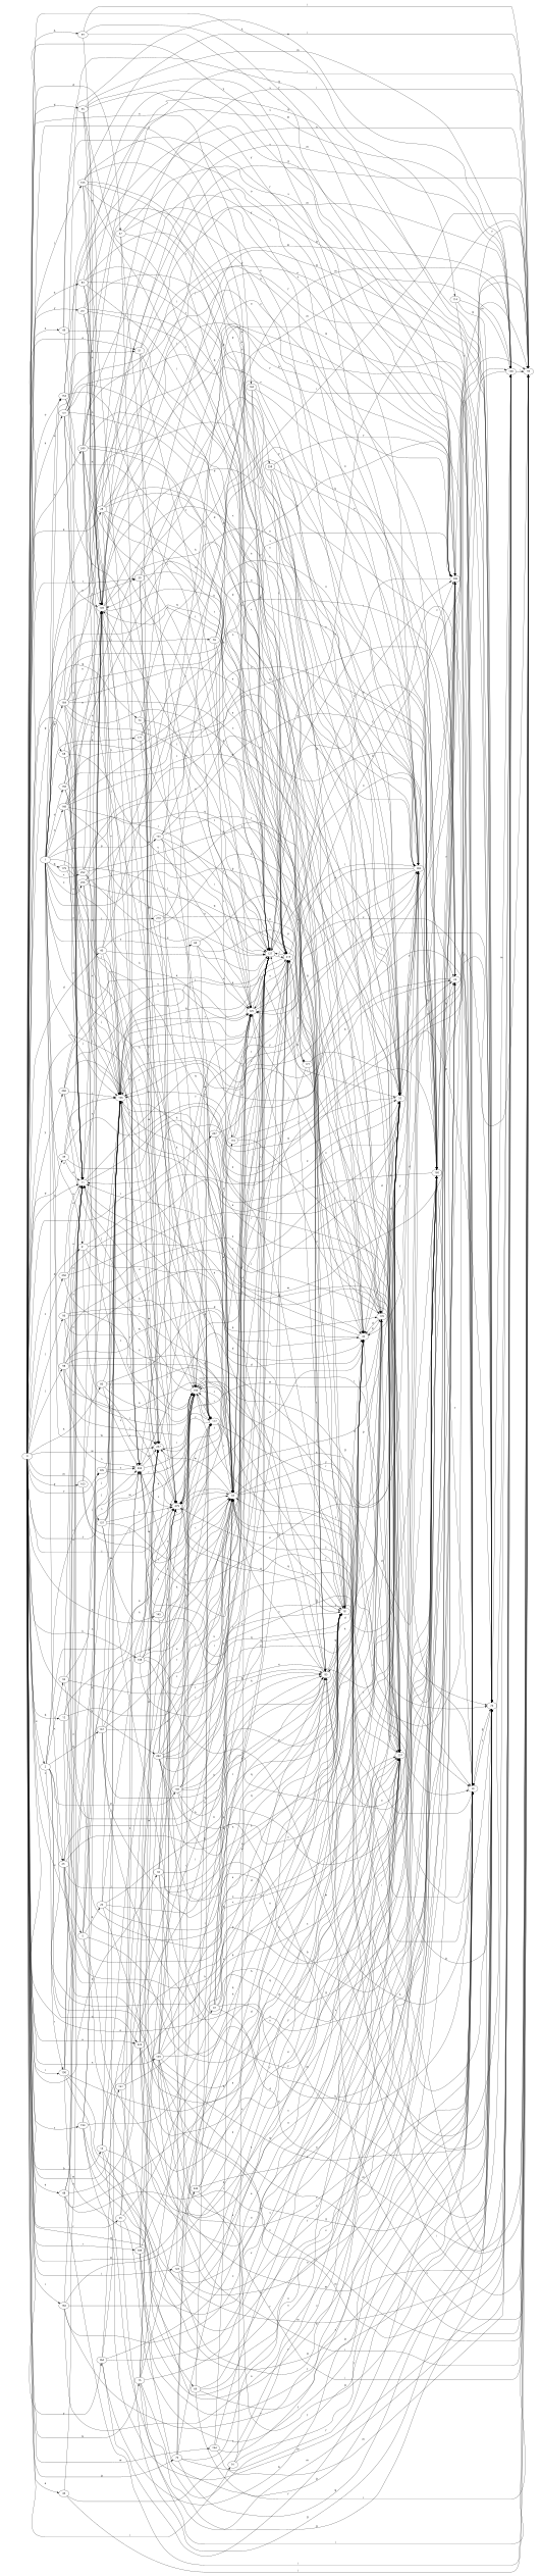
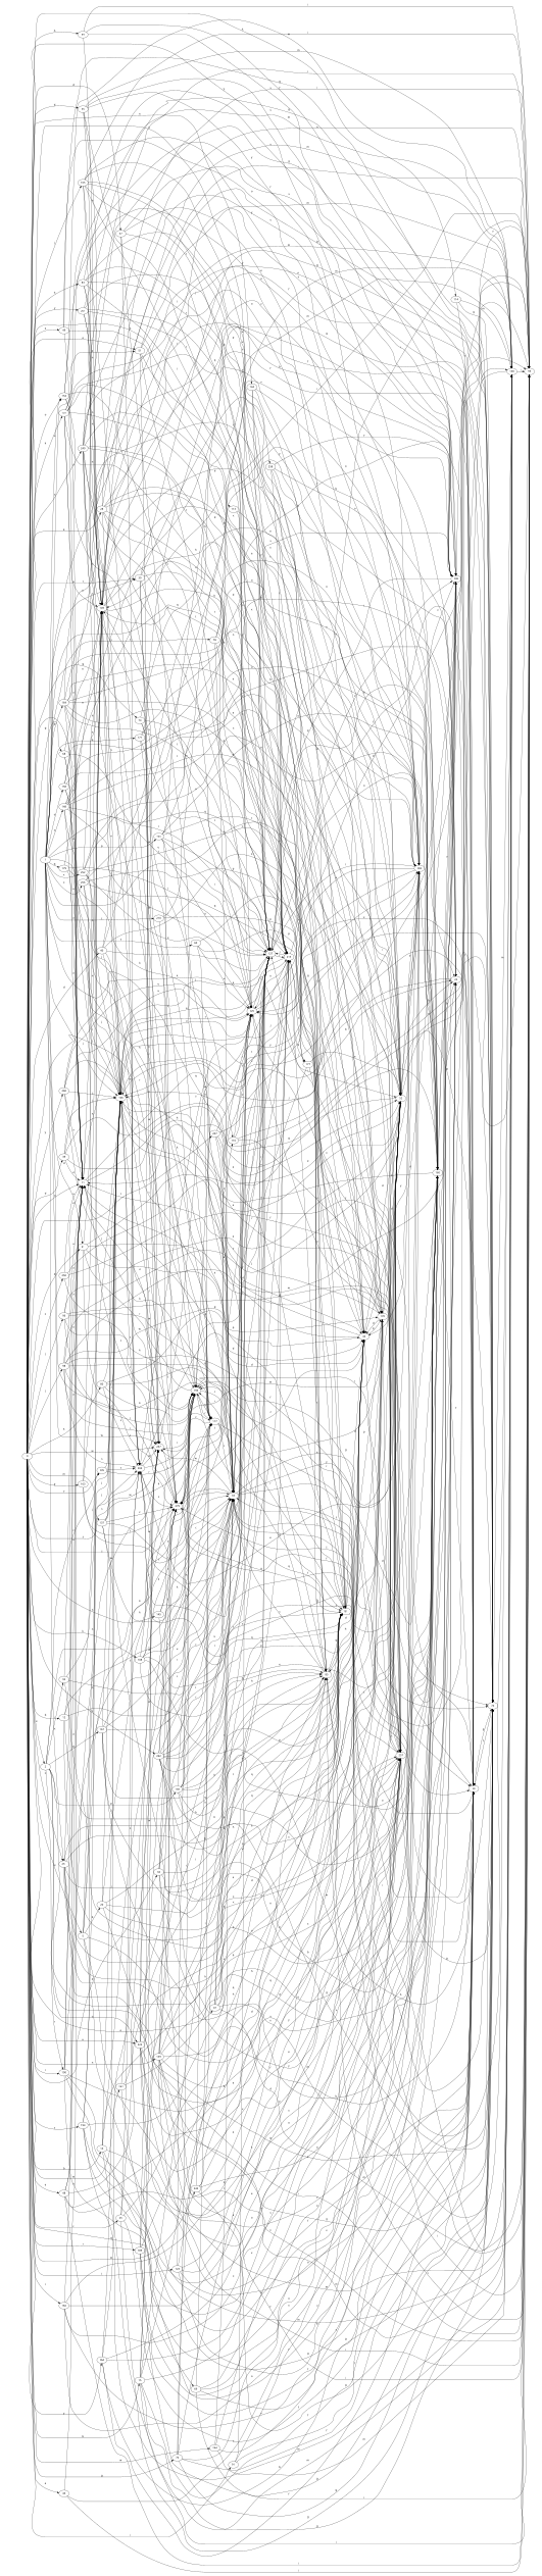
  strict digraph {
    fontname="Noto Sans"
    rankdir=LR
    node [fontname="Noto Sans"]
    edge [fontname="Noto Sans"]
    0
    2
    5
    11
    12
    14
    15
    25
    28
    30
    34
    35
    37
    39
    40
    41
    44
    47
    48
    49
    51
    68
    69
    70
    73
    80
    83
    84
    85
    91
    96
    98
    105
    106
    107
    108
+   113
    114
    123
    137
    139
    144
    145
    154
    163
    182
    189
    190
    194
    204
    207
    223
    235
    242
    243
    244
    247
    249
    250
    251
    258
    260
    261
    262
    264
    269
    279
    116
    74
    92
    167
    168
    257
    20
    138
    149
    236
    95
    160
    52
    127
    181
    33
    64
    170
    22
    42
    117
    215
    225
    193
    1
    55
    60
    148
    158
    164
    165
    171
    177
    179
    210
    252
    256
    0 -> 2 [label=a]
    0 -> 5 [label=a]
    0 -> 11 [label=a]
    0 -> 12 [label=b]
    0 -> 14 [label=b]
    0 -> 15 [label=b]
    0 -> 25 [label=c]
    0 -> 28 [label=k]
    0 -> 30 [label=c]
    0 -> 34 [label=d]
    0 -> 35 [label=d]
    0 -> 37 [label=d]
    0 -> 39 [label=d]
    0 -> 40 [label=d]
    0 -> 41 [label=d]
    0 -> 44 [label=e]
    0 -> 47 [label=e]
    0 -> 48 [label=e]
    0 -> 49 [label=e]
    0 -> 51 [label=e]
    0 -> 68 [label=g]
    0 -> 69 [label=g]
    0 -> 70 [label=g]
    0 -> 73 [label=g]
    0 -> 80 [label=h]
    0 -> 83 [label=h]
    0 -> 84 [label=h]
    0 -> 85 [label=h]
    0 -> 91 [label=i]
    0 -> 96 [label=j]
    0 -> 98 [label=j]
    0 -> 105 [label=j]
    0 -> 106 [label=j]
    0 -> 107 [label=k]
    0 -> 108 [label=k]
+   0 -> 113 [label=k]
    0 -> 114 [label=k]
    0 -> 123 [label=l]
    0 -> 137 [label=m]
    0 -> 139 [label=n]
    0 -> 144 [label=n]
    0 -> 145 [label=n]
    0 -> 154 [label=o]
    0 -> 163 [label=p]
    0 -> 182 [label=r]
    0 -> 189 [label=r]
    0 -> 190 [label=r]
    0 -> 194 [label=s]
    0 -> 204 [label=s]
    0 -> 207 [label=t]
    0 -> 223 [label=u]
    0 -> 235 [label=v]
    0 -> 242 [label=w]
    0 -> 243 [label=w]
    0 -> 244 [label=w]
    0 -> 247 [label=w]
    0 -> 249 [label=x]
    0 -> 250 [label=x]
    0 -> 251 [label=x]
    0 -> 258 [label=y]
    0 -> 260 [label=y]
    0 -> 261 [label=y]
    0 -> 262 [label=y]
    0 -> 264 [label=y]
    0 -> 269 [label=y]
    0 -> 279 [label=z]
    2 -> 190 [label=r]
    2 -> 223 [label=u]
    2 -> 235 [label=v]
    2 -> 116 [label=k]
    2 -> 74 [label=g]
    2 -> 92 [label=i]
    2 -> 167 [label=p]
    2 -> 168 [label=p]
    2 -> 257 [label=x]
    5 -> 106 [label=j]
    5 -> 279 [label=z]
    5 -> 257 [label=x]
    5 -> 20 [label=b]
    5 -> 138 [label=m]
    5 -> 149 [label=n]
    5 -> 236 [label=v]
    11 -> 149 [label=n]
    11 -> 95 [label=i]
    11 -> 160 [label=o]
    12 -> 11 [label=a]
    12 -> 52 [label=e]
    12 -> 127 [label=l]
    12 -> 181 [label=q]
    12 -> 33 [label=c]
    14 -> 106 [label=j]
    14 -> 257 [label=x]
    14 -> 138 [label=m]
    14 -> 181 [label=q]
    14 -> 33 [label=c]
    14 -> 64 [label=f]
    15 -> 85 [label=h]
    15 -> 247 [label=w]
    15 -> 74 [label=g]
    15 -> 257 [label=x]
    15 -> 95 [label=i]
    15 -> 127 [label=l]
    15 -> 33 [label=c]
    15 -> 64 [label=f]
    25 -> 204 [label=s]
    25 -> 74 [label=g]
    25 -> 127 [label=l]
    25 -> 181 [label=q]
    25 -> 64 [label=f]
    28 -> 85 [label=h]
    28 -> 106 [label=j]
    28 -> 138 [label=m]
    28 -> 95 [label=i]
    28 -> 52 [label=e]
    28 -> 127 [label=l]
    28 -> 170 [label=p]
    28 -> 22 [label=b]
    28 -> 42 [label=d]
    30 -> 247 [label=w]
    30 -> 269 [label=y]
    30 -> 74 [label=g]
    30 -> 117 [label=k]
    30 -> 215 [label=t]
    30 -> 225 [label=u]
    34 -> 85 [label=h]
    34 -> 269 [label=y]
    34 -> 279 [label=z]
    34 -> 95 [label=i]
    34 -> 181 [label=q]
    34 -> 117 [label=k]
    34 -> 193 [label=r]
    35 -> 204 [label=s]
    35 -> 269 [label=y]
    35 -> 138 [label=m]
    35 -> 149 [label=n]
    35 -> 236 [label=v]
    35 -> 127 [label=l]
    37 -> 204 [label=s]
    37 -> 236 [label=v]
    37 -> 52 [label=e]
    37 -> 127 [label=l]
    37 -> 33 [label=c]
    39 -> 11 [label=a]
    39 -> 106 [label=j]
    39 -> 95 [label=i]
    39 -> 52 [label=e]
    39 -> 225 [label=u]
    40 -> 106 [label=j]
    40 -> 247 [label=w]
    40 -> 138 [label=m]
    40 -> 95 [label=i]
    40 -> 52 [label=e]
    40 -> 127 [label=l]
    41 -> 279 [label=z]
    41 -> 74 [label=g]
    41 -> 257 [label=x]
    41 -> 149 [label=n]
    41 -> 170 [label=p]
    41 -> 193 [label=r]
    44 -> 11 [label=a]
    44 -> 257 [label=x]
    44 -> 95 [label=i]
    47 -> 257 [label=x]
    47 -> 138 [label=m]
    47 -> 236 [label=v]
    47 -> 127 [label=l]
    47 -> 181 [label=q]
    47 -> 33 [label=c]
    47 -> 22 [label=b]
    48 -> 11 [label=a]
    48 -> 247 [label=w]
    48 -> 95 [label=i]
    48 -> 52 [label=e]
    48 -> 127 [label=l]
    48 -> 170 [label=p]
    49 -> 11 [label=a]
    49 -> 74 [label=g]
    49 -> 160 [label=o]
    49 -> 42 [label=d]
    51 -> 247 [label=w]
    51 -> 74 [label=g]
    51 -> 257 [label=x]
    51 -> 236 [label=v]
    51 -> 225 [label=u]
    68 -> 11 [label=a]
    68 -> 106 [label=j]
    68 -> 149 [label=n]
    68 -> 225 [label=u]
    69 -> 74 [label=g]
    69 -> 236 [label=v]
    69 -> 95 [label=i]
    69 -> 160 [label=o]
    69 -> 117 [label=k]
    70 -> 74 [label=g]
    70 -> 257 [label=x]
    70 -> 64 [label=f]
    70 -> 42 [label=d]
    70 -> 215 [label=t]
    70 -> 193 [label=r]
    73 -> 247 [label=w]
    73 -> 52 [label=e]
    73 -> 127 [label=l]
    73 -> 117 [label=k]
    80 -> 106 [label=j]
    80 -> 204 [label=s]
    80 -> 33 [label=c]
    80 -> 42 [label=d]
    80 -> 193 [label=r]
    83 -> 204 [label=s]
    83 -> 149 [label=n]
    83 -> 236 [label=v]
    83 -> 52 [label=e]
    83 -> 127 [label=l]
    83 -> 42 [label=d]
    83 -> 215 [label=t]
    84 -> 149 [label=n]
    84 -> 236 [label=v]
    84 -> 95 [label=i]
    84 -> 64 [label=f]
    85 -> 11 [label=a]
    85 -> 95 [label=i]
    85 -> 160 [label=o]
    85 -> 181 [label=q]
    85 -> 33 [label=c]
    85 -> 42 [label=d]
    91 -> 257 [label=x]
    91 -> 64 [label=f]
    91 -> 225 [label=u]
    96 -> 11 [label=a]
    96 -> 74 [label=g]
    96 -> 52 [label=e]
    96 -> 181 [label=q]
    96 -> 117 [label=k]
    96 -> 193 [label=r]
    98 -> 11 [label=a]
    98 -> 204 [label=s]
    98 -> 269 [label=y]
    98 -> 138 [label=m]
    98 -> 33 [label=c]
    98 -> 64 [label=f]
    98 -> 42 [label=d]
    98 -> 117 [label=k]
    98 -> 193 [label=r]
    105 -> 269 [label=y]
    105 -> 257 [label=x]
    105 -> 149 [label=n]
    105 -> 95 [label=i]
    105 -> 52 [label=e]
    105 -> 127 [label=l]
    105 -> 170 [label=p]
    105 -> 215 [label=t]
    105 -> 193 [label=r]
    106 -> 204 [label=s]
    106 -> 247 [label=w]
    106 -> 269 [label=y]
    106 -> 74 [label=g]
    106 -> 257 [label=x]
    106 -> 149 [label=n]
    106 -> 42 [label=d]
    106 -> 215 [label=t]
    106 -> 225 [label=u]
    107 -> 11 [label=a]
    107 -> 85 [label=h]
    107 -> 269 [label=y]
    107 -> 257 [label=x]
    107 -> 138 [label=m]
    107 -> 149 [label=n]
    107 -> 160 [label=o]
    107 -> 64 [label=f]
    107 -> 42 [label=d]
    108 -> 247 [label=w]
    108 -> 74 [label=g]
    108 -> 138 [label=m]
    108 -> 127 [label=l]
    108 -> 33 [label=f]
    108 -> 170 [label=p]
    108 -> 193 [label=r]
+   113 -> 170 [label=p]
+   113 -> 225 [label=u]
    114 -> 74 [label=g]
    114 -> 138 [label=m]
    114 -> 64 [label=f]
    123 -> 85 [label=h]
    123 -> 257 [label=x]
    123 -> 160 [label=o]
    123 -> 52 [label=e]
    123 -> 22 [label=b]
    123 -> 193 [label=r]
    137 -> 106 [label=j]
    137 -> 247 [label=w]
    137 -> 279 [label=z]
    137 -> 160 [label=o]
    137 -> 127 [label=l]
    137 -> 33 [label=c]
    137 -> 117 [label=k]
    139 -> 269 [label=y]
    139 -> 279 [label=z]
    139 -> 74 [label=g]
    139 -> 138 [label=m]
    139 -> 95 [label=i]
    139 -> 52 [label=e]
    139 -> 181 [label=q]
    139 -> 33 [label=c]
    139 -> 64 [label=f]
    139 -> 42 [label=d]
    139 -> 193 [label=r]
    144 -> 257 [label=x]
    144 -> 160 [label=o]
    144 -> 127 [label=l]
    144 -> 215 [label=t]
    145 -> 279 [label=z]
    145 -> 160 [label=o]
    145 -> 33 [label=c]
    154 -> 11 [label=a]
    154 -> 269 [label=y]
    154 -> 138 [label=m]
    154 -> 127 [label=l]
    154 -> 33 [label=c]
    163 -> 106 [label=j]
    163 -> 279 [label=z]
    163 -> 149 [label=n]
    163 -> 33 [label=c]
    182 -> 11 [label=a]
    182 -> 257 [label=x]
    182 -> 236 [label=v]
    182 -> 160 [label=o]
    182 -> 52 [label=e]
    182 -> 170 [label=p]
    189 -> 85 [label=h]
    189 -> 247 [label=w]
    189 -> 74 [label=g]
    189 -> 160 [label=o]
    189 -> 64 [label=f]
    189 -> 42 [label=d]
    190 -> 11 [label=a]
    190 -> 106 [label=j]
    190 -> 160 [label=o]
    190 -> 52 [label=e]
    190 -> 64 [label=f]
    190 -> 22 [label=b]
    190 -> 117 [label=k]
    194 -> 106 [label=j]
    194 -> 138 [label=m]
    194 -> 149 [label=n]
    194 -> 236 [label=v]
    194 -> 160 [label=o]
    194 -> 170 [label=p]
    204 -> 247 [label=w]
    204 -> 279 [label=z]
    204 -> 52 [label=e]
    204 -> 64 [label=f]
    204 -> 42 [label=d]
    204 -> 193 [label=r]
    207 -> 269 [label=y]
    207 -> 52 [label=e]
    207 -> 33 [label=c]
    207 -> 64 [label=f]
    207 -> 215 [label=t]
    223 -> 247 [label=w]
    223 -> 269 [label=y]
    223 -> 257 [label=x]
    223 -> 138 [label=m]
    223 -> 160 [label=o]
    223 -> 33 [label=c]
    223 -> 64 [label=f]
    223 -> 42 [label=d]
    223 -> 117 [label=k]
    235 -> 106 [label=j]
    235 -> 204 [label=s]
    235 -> 193 [label=r]
    242 -> 204 [label=s]
    242 -> 74 [label=g]
    242 -> 181 [label=q]
    242 -> 33 [label=c]
    243 -> 74 [label=g]
    243 -> 160 [label=o]
    243 -> 181 [label=q]
    243 -> 42 [label=d]
    243 -> 117 [label=k]
    244 -> 257 [label=x]
    244 -> 138 [label=m]
    244 -> 236 [label=v]
    244 -> 33 [label=c]
    247 -> 279 [label=z]
    247 -> 193 [label=r]
    249 -> 85 [label=h]
    249 -> 74 [label=g]
    249 -> 149 [label=n]
    249 -> 236 [label=v]
    249 -> 95 [label=i]
    249 -> 160 [label=o]
    249 -> 33 [label=c]
    249 -> 42 [label=d]
    249 -> 117 [label=k]
    249 -> 215 [label=t]
    249 -> 225 [label=u]
    249 -> 193 [label=r]
    250 -> 11 [label=a]
    250 -> 52 [label=e]
    250 -> 64 [label=f]
    250 -> 193 [label=r]
    251 -> 11 [label=a]
    251 -> 85 [label=h]
    251 -> 257 [label=x]
    251 -> 95 [label=i]
    251 -> 160 [label=o]
    251 -> 181 [label=q]
    251 -> 64 [label=f]
    251 -> 170 [label=p]
    258 -> 236 [label=v]
    258 -> 160 [label=o]
    258 -> 52 [label=e]
    258 -> 42 [label=d]
    258 -> 215 [label=t]
    260 -> 11 [label=a]
    260 -> 106 [label=j]
    260 -> 52 [label=e]
    260 -> 33 [label=c]
    260 -> 117 [label=k]
    260 -> 225 [label=u]
    261 -> 106 [label=j]
    261 -> 74 [label=g]
    261 -> 149 [label=n]
    261 -> 52 [label=e]
    261 -> 181 [label=q]
    261 -> 215 [label=t]
    262 -> 85 [label=h]
    262 -> 279 [label=z]
    262 -> 74 [label=g]
    262 -> 160 [label=o]
    262 -> 52 [label=e]
    262 -> 127 [label=l]
    262 -> 181 [label=q]
    262 -> 33 [label=c]
    262 -> 22 [label=b]
    262 -> 117 [label=k]
    262 -> 215 [label=t]
    264 -> 106 [label=j]
    264 -> 257 [label=x]
    264 -> 52 [label=e]
    264 -> 64 [label=f]
    264 -> 22 [label=b]
    264 -> 117 [label=k]
    269 -> 106 [label=j]
    269 -> 149 [label=n]
    269 -> 236 [label=v]
    269 -> 160 [label=o]
    269 -> 127 [label=l]
    269 -> 42 [label=d]
    269 -> 225 [label=u]
    279 -> 106 [label=j]
    279 -> 181 [label=q]
    279 -> 33 [label=c]
    279 -> 64 [label=f]
    279 -> 193 [label=r]
    116 -> 257 [label=x]
    116 -> 95 [label=i]
    116 -> 22 [label=b]
    116 -> 225 [label=u]
    74 -> 138 [label=m]
    74 -> 149 [label=n]
    74 -> 33 [label=c]
    74 -> 64 [label=f]
    92 -> 11 [label=a]
    92 -> 204 [label=s]
    92 -> 257 [label=x]
    92 -> 127 [label=l]
    167 -> 85 [label=h]
    167 -> 106 [label=j]
    167 -> 138 [label=m]
    167 -> 52 [label=e]
    167 -> 33 [label=c]
    167 -> 215 [label=t]
    167 -> 225 [label=u]
    168 -> 85 [label=h]
    168 -> 269 [label=y]
    168 -> 257 [label=x]
    168 -> 127 [label=l]
    168 -> 181 [label=q]
    168 -> 170 [label=p]
    168 -> 215 [label=t]
    168 -> 225 [label=u]
    168 -> 193 [label=r]
    257 -> 74 [label=g]
    257 -> 127 [label=l]
    257 -> 33 [label=c]
    257 -> 42 [label=d]
    20 -> 85 [label=h]
    20 -> 106 [label=j]
    20 -> 95 [label=i]
    20 -> 181 [label=q]
    20 -> 170 [label=p]
    20 -> 193 [label=r]
    138 -> 95 [label=i]
    138 -> 193 [label=r]
    149 -> 106 [label=j]
    149 -> 269 [label=y]
    149 -> 257 [label=x]
    149 -> 138 [label=m]
    149 -> 236 [label=v]
    149 -> 181 [label=q]
    149 -> 64 [label=f]
    149 -> 215 [label=t]
    236 -> 127 [label=l]
    236 -> 64 [label=f]
    236 -> 42 [label=d]
    236 -> 193 [label=r]
    95 -> 204 [label=s]
    95 -> 149 [label=n]
    95 -> 236 [label=v]
    160 -> 11 [label=a]
    160 -> 236 [label=v]
    160 -> 64 [label=f]
    160 -> 22 [label=b]
    52 -> 106 [label=j]
    52 -> 269 [label=y]
    52 -> 74 [label=g]
    52 -> 95 [label=i]
    52 -> 33 [label=c]
    52 -> 22 [label=b]
    52 -> 42 [label=d]
    127 -> 106 [label=j]
    127 -> 279 [label=z]
    127 -> 149 [label=n]
    127 -> 95 [label=i]
    127 -> 33 [label=c]
    127 -> 64 [label=f]
    127 -> 22 [label=b]
    127 -> 215 [label=t]
    181 -> 11 [label=a]
    181 -> 204 [label=s]
    181 -> 95 [label=i]
    181 -> 170 [label=p]
    181 -> 42 [label=d]
    181 -> 215 [label=t]
    181 -> 193 [label=r]
    33 -> 247 [label=w]
    33 -> 269 [label=y]
    33 -> 279 [label=z]
    33 -> 95 [label=i]
    33 -> 160 [label=o]
    33 -> 52 [label=e]
    33 -> 181 [label=q]
    33 -> 225 [label=u]
    33 -> 193 [label=r]
    64 -> 85 [label=h]
    64 -> 106 [label=j]
    64 -> 279 [label=z]
    64 -> 74 [label=g]
    64 -> 225 [label=u]
    170 -> 106 [label=j]
    170 -> 247 [label=w]
    170 -> 269 [label=y]
    170 -> 257 [label=x]
    170 -> 52 [label=e]
    170 -> 42 [label=d]
    170 -> 225 [label=u]
    22 -> 106 [label=j]
    42 -> 11 [label=a]
    42 -> 85 [label=h]
    42 -> 106 [label=j]
    42 -> 279 [label=z]
    42 -> 149 [label=n]
    42 -> 170 [label=p]
    117 -> 279 [label=z]
    117 -> 95 [label=i]
    117 -> 181 [label=q]
    117 -> 33 [label=c]
    117 -> 193 [label=r]
    215 -> 11 [label=a]
    215 -> 279 [label=f]
    215 -> 160 [label=o]
    215 -> 127 [label=l]
    215 -> 33 [label=c]
    215 -> 225 [label=u]
    215 -> 193 [label=r]
    215 -> 177 [label=g]
    225 -> 204 [label=s]
    225 -> 247 [label=w]
    225 -> 279 [label=z]
    225 -> 74 [label=g]
    225 -> 257 [label=x]
    225 -> 236 [label=v]
    225 -> 127 [label=l]
    193 -> 11 [label=a]
    193 -> 74 [label=g]
    193 -> 149 [label=n]
    193 -> 33 [label=c]
    193 -> 64 [label=f]
    193 -> 117 [label=k]
    1 -> 30 [label=c]
    1 -> 41 [label=d]
    1 -> 51 [label=e]
    1 -> 106 [label=j]
    1 -> 154 [label=o]
    1 -> 247 [label=w]
    1 -> 251 [label=x]
    1 -> 269 [label=y]
    1 -> 279 [label=z]
    1 -> 116 [label=k]
    1 -> 52 [label=e]
    1 -> 127 [label=l]
    1 -> 181 [label=q]
    1 -> 55 [label=f]
    1 -> 60 [label=f]
    1 -> 148 [label=n]
    1 -> 158 [label=o]
    1 -> 164 [label=p]
    1 -> 165 [label=p]
    1 -> 171 [label=q]
    1 -> 177 [label=q]
    1 -> 179 [label=q]
    1 -> 210 [label=t]
    1 -> 252 [label=x]
    1 -> 256 [label=x]
    55 -> 160 [label=o]
    55 -> 33 [label=c]
    55 -> 22 [label=b]
    55 -> 215 [label=t]
    60 -> 257 [label=x]
    60 -> 170 [label=p]
    60 -> 117 [label=k]
    60 -> 225 [label=u]
    148 -> 11 [label=a]
    148 -> 279 [label=z]
    148 -> 236 [label=v]
    148 -> 160 [label=o]
    148 -> 52 [label=e]
    148 -> 127 [label=l]
    148 -> 181 [label=q]
    148 -> 64 [label=f]
    148 -> 22 [label=b]
    158 -> 11 [label=a]
    158 -> 106 [label=j]
    158 -> 269 [label=y]
    158 -> 95 [label=i]
    158 -> 52 [label=e]
    164 -> 11 [label=a]
    164 -> 269 [label=y]
    164 -> 257 [label=x]
    164 -> 138 [label=m]
    164 -> 236 [label=v]
    164 -> 160 [label=o]
    164 -> 52 [label=e]
    164 -> 33 [label=c]
    164 -> 170 [label=p]
    164 -> 215 [label=t]
    165 -> 279 [label=z]
    165 -> 74 [label=g]
    165 -> 257 [label=x]
    165 -> 160 [label=o]
    165 -> 127 [label=l]
    165 -> 64 [label=f]
    165 -> 215 [label=t]
    165 -> 225 [label=u]
    171 -> 247 [label=w]
    171 -> 64 [label=f]
    171 -> 22 [label=b]
    171 -> 215 [label=t]
    177 -> 85 [label=h]
    177 -> 52 [label=e]
    177 -> 215 [label=t]
    177 -> 193 [label=r]
    179 -> 11 [label=a]
    179 -> 149 [label=n]
    179 -> 127 [label=l]
    179 -> 117 [label=k]
    210 -> 279 [label=z]
    210 -> 138 [label=m]
    210 -> 170 [label=p]
    252 -> 257 [label=x]
    252 -> 149 [label=n]
    252 -> 160 [label=o]
    252 -> 22 [label=b]
    252 -> 117 [label=k]
    252 -> 225 [label=u]
    252 -> 193 [label=r]
    256 -> 106 [label=j]
    256 -> 279 [label=z]
    256 -> 149 [label=n]
    256 -> 236 [label=v]
    256 -> 181 [label=q]
    256 -> 170 [label=p]
  }
